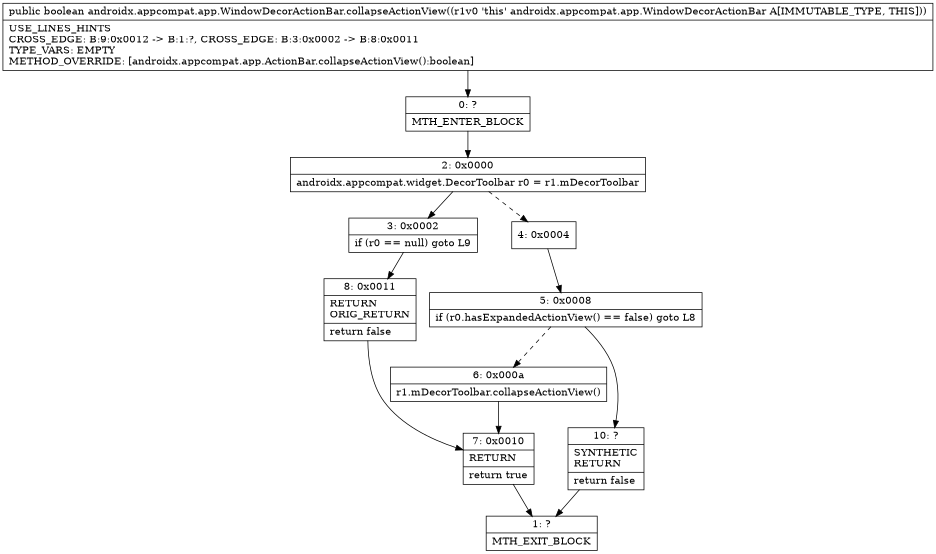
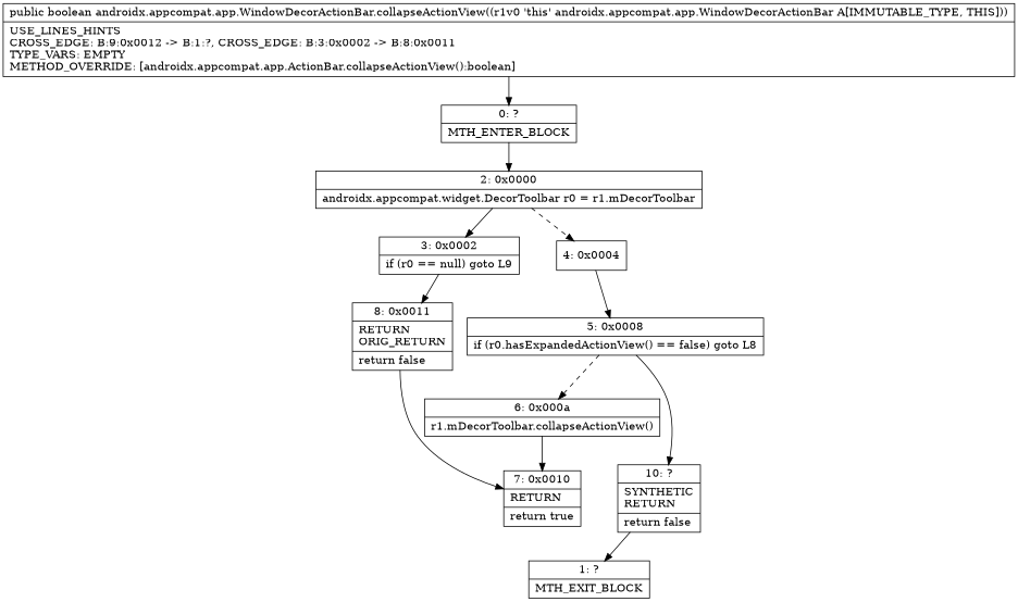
  digraph {
    node [shape=record]
    n1 [label="{0\:\ ?|MTH_ENTER_BLOCK\l}"]
    n2 [label="{2\:\ 0x0000|androidx.appcompat.widget.DecorToolbar r0 = r1.mDecorToolbar\l}"]
    n3 [label="{3\:\ 0x0002|if (r0 == null) goto L9\l}"]
    n4 [label="{4\:\ 0x0004}"]
    n5 [label="{8\:\ 0x0011|RETURN\lORIG_RETURN\l|return false\l}"]
    n6 [label="{5\:\ 0x0008|if (r0.hasExpandedActionView() == false) goto L8\l}"]
    n7 [label="{7\:\ 0x0010|RETURN\l|return true\l}"]
    n8 [label="{6\:\ 0x000a|r1.mDecorToolbar.collapseActionView()\l}"]
    n9 [label="{10\:\ ?|SYNTHETIC\lRETURN\l|return false\l}"]
    n10 [label="{1\:\ ?|MTH_EXIT_BLOCK\l}"]
    n11 [label="{public boolean androidx.appcompat.app.WindowDecorActionBar.collapseActionView((r1v0 'this' androidx.appcompat.app.WindowDecorActionBar A[IMMUTABLE_TYPE, THIS]))  | USE_LINES_HINTS\lCROSS_EDGE: B:9:0x0012 \-\> B:1:?, CROSS_EDGE: B:3:0x0002 \-\> B:8:0x0011\lTYPE_VARS: EMPTY\lMETHOD_OVERRIDE: [androidx.appcompat.app.ActionBar.collapseActionView():boolean]\l}"]
    n1 -> n2
    n2 -> n3
    n2 -> n4 [style=dashed]
    n3 -> n5
    n4 -> n6
    n5 -> n7
    n6 -> n8 [style=dashed]
    n6 -> n9
-   n7 -> n10
    n8 -> n7
    n9 -> n10
    n11 -> n1
  }
